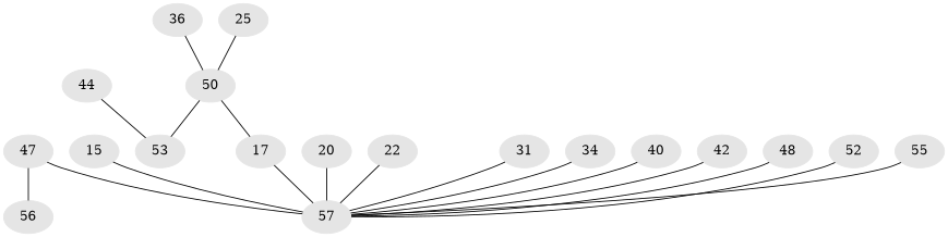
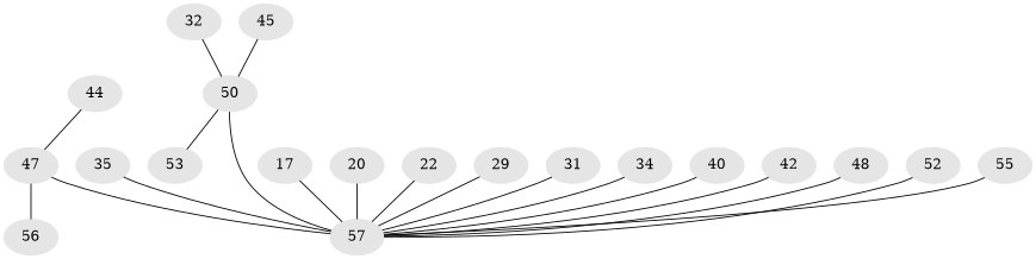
  graph {
    node [color=gray90 style=filled]
    57 [super="+2+38+46+54+51+35+41+7+10+11"]
-   15
+   15 [label=35]
    17
    20 [super="+1"]
    22
+   29
    31
    34
    50 [super="+28+19+26"]
    53
-   36
+   36 [label=32]
    40
    42
    47 [super="+43+23"]
    56
    44
-   45 [label=25]
+   45
    48
    52
    55 [super="+30"]
    15 -- 57 [weight=3]
    17 -- 57
    20 -- 57 [weight=14]
    22 -- 57 [weight=2]
+   29 -- 57
    31 -- 57
    34 -- 57
-   50 -- 17 [weight=11]
+   50 -- 57 [weight=11]
    50 -- 53
    36 -- 50
    40 -- 57
    42 -- 57
    47 -- 57 [weight=8]
    47 -- 56
-   44 -- 53
+   44 -- 47
    45 -- 50
    48 -- 57
    52 -- 57
    55 -- 57
  }
